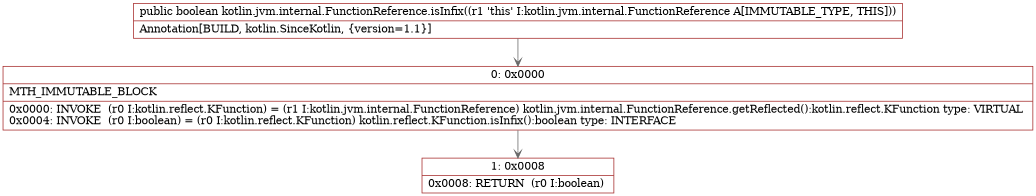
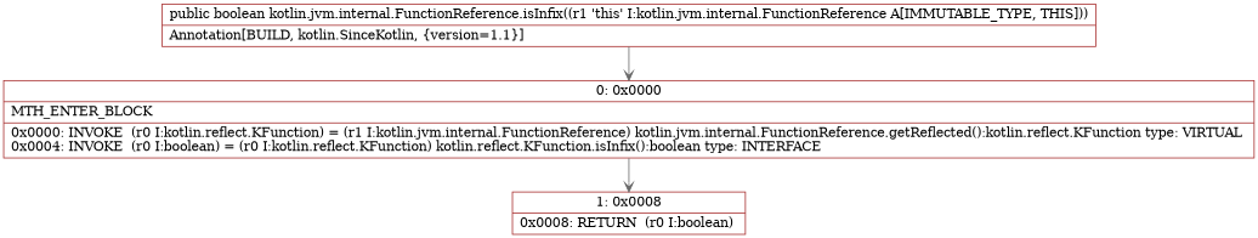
  digraph {
    node [shape=record color=brown]
    edge [color=gray40 arrowhead=vee]
-   n1 [label="{0\:\ 0x0000|MTH_IMMUTABLE_BLOCK\l|0x0000: INVOKE  (r0 I:kotlin.reflect.KFunction) = (r1 I:kotlin.jvm.internal.FunctionReference) kotlin.jvm.internal.FunctionReference.getReflected():kotlin.reflect.KFunction type: VIRTUAL \l0x0004: INVOKE  (r0 I:boolean) = (r0 I:kotlin.reflect.KFunction) kotlin.reflect.KFunction.isInfix():boolean type: INTERFACE \l}"]
+   n1 [label="{0\:\ 0x0000|MTH_ENTER_BLOCK\l|0x0000: INVOKE  (r0 I:kotlin.reflect.KFunction) = (r1 I:kotlin.jvm.internal.FunctionReference) kotlin.jvm.internal.FunctionReference.getReflected():kotlin.reflect.KFunction type: VIRTUAL \l0x0004: INVOKE  (r0 I:boolean) = (r0 I:kotlin.reflect.KFunction) kotlin.reflect.KFunction.isInfix():boolean type: INTERFACE \l}"]
    n2 [label="{1\:\ 0x0008|0x0008: RETURN  (r0 I:boolean) \l}"]
    n3 [label="{public boolean kotlin.jvm.internal.FunctionReference.isInfix((r1 'this' I:kotlin.jvm.internal.FunctionReference A[IMMUTABLE_TYPE, THIS]))  | Annotation[BUILD, kotlin.SinceKotlin, \{version=1.1\}]\l}"]
    n1 -> n2
    n3 -> n1
  }
